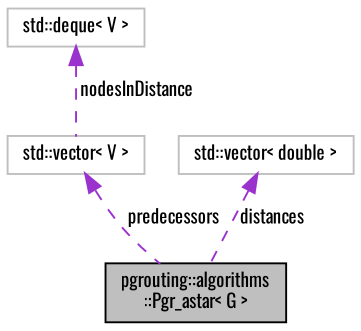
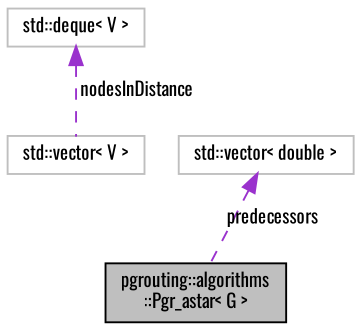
  digraph {
    fontname=Oswald
    node [color=grey75 fillcolor=white fontname=Oswald fontsize=10 shape=record style=filled]
    edge [color=darkorchid3 dir=back fontname=Oswald fontsize=10 labelfontname=Helvetica labelfontsize=10 style=dashed]
    n1 [color=black fillcolor=grey75 fontcolor=black height=0.2 label="pgrouting::algorithms\l::Pgr_astar\< G \>" width=0.4]
    n2 [height=0.2 label="std::vector\< V \>" width=0.4]
    n3 [height=0.2 label="std::deque\< V \>" width=0.4]
    n4 [height=0.2 label="std::vector\< double \>" width=0.4]
-   n2 -> n1 [label=" predecessors"]
    n3 -> n2 [label=" nodesInDistance"]
-   n4 -> n1 [label=" distances"]
+   n4 -> n1 [label=" predecessors"]
  }
